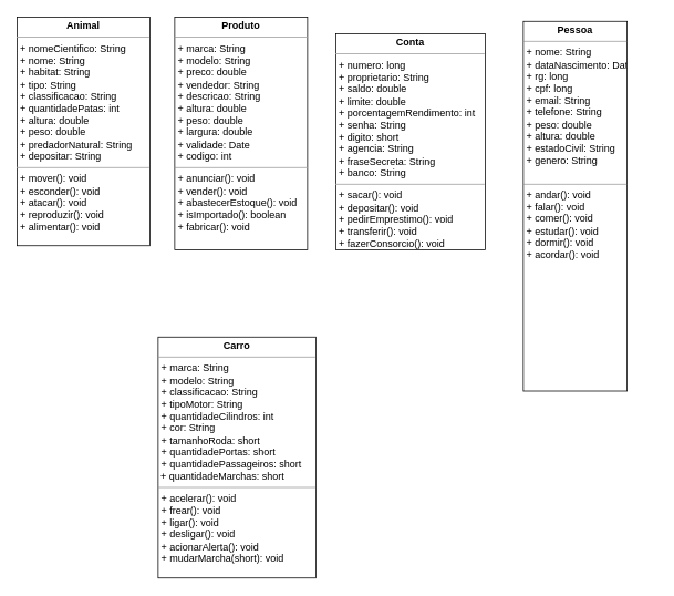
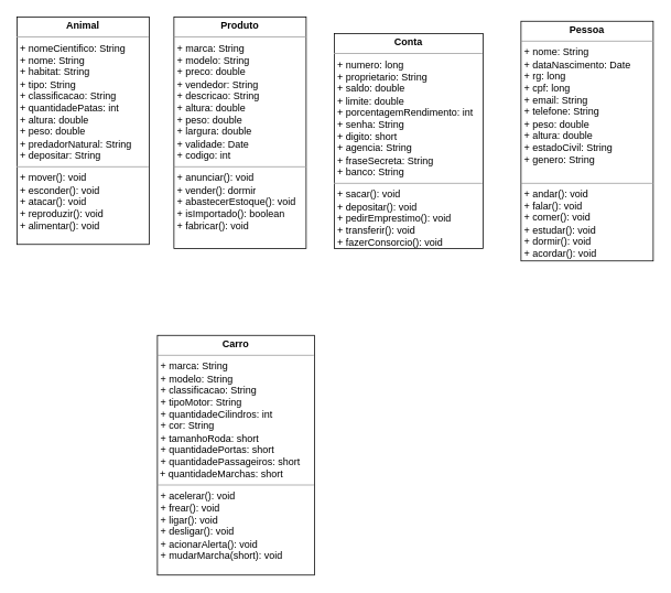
  <mxCell id="0" />
  <mxCell id="1" parent="0" />
- <mxCell id="2" value="&lt;p style=&quot;margin: 0px ; margin-top: 4px ; text-align: center&quot;&gt;&lt;b&gt;Pessoa&lt;/b&gt;&lt;/p&gt;&lt;hr size=&quot;1&quot;&gt;&lt;p style=&quot;margin: 0px ; margin-left: 4px&quot;&gt;+ nome: String&lt;/p&gt;&lt;p style=&quot;margin: 0px ; margin-left: 4px&quot;&gt;+ dataNascimento: Date&lt;/p&gt;&lt;p style=&quot;margin: 0px ; margin-left: 4px&quot;&gt;+ rg: long&lt;/p&gt;&lt;p style=&quot;margin: 0px ; margin-left: 4px&quot;&gt;+ cpf: long&lt;/p&gt;&lt;p style=&quot;margin: 0px ; margin-left: 4px&quot;&gt;+ email: String&lt;/p&gt;&lt;p style=&quot;margin: 0px ; margin-left: 4px&quot;&gt;+ telefone: String&lt;/p&gt;&lt;p style=&quot;margin: 0px ; margin-left: 4px&quot;&gt;+ peso: double&lt;/p&gt;&lt;p style=&quot;margin: 0px ; margin-left: 4px&quot;&gt;+ altura: double&lt;/p&gt;&lt;p style=&quot;margin: 0px ; margin-left: 4px&quot;&gt;+ estadoCivil: String&lt;/p&gt;&lt;p style=&quot;margin: 0px ; margin-left: 4px&quot;&gt;+ genero: String&lt;/p&gt;&lt;p style=&quot;margin: 0px ; margin-left: 4px&quot;&gt;&lt;br&gt;&lt;/p&gt;&lt;hr size=&quot;1&quot;&gt;&lt;p style=&quot;margin: 0px ; margin-left: 4px&quot;&gt;+ andar(): void&lt;/p&gt;&lt;p style=&quot;margin: 0px ; margin-left: 4px&quot;&gt;+ falar(): void&lt;/p&gt;&lt;p style=&quot;margin: 0px ; margin-left: 4px&quot;&gt;+ comer(): void&lt;/p&gt;&lt;p style=&quot;margin: 0px ; margin-left: 4px&quot;&gt;+ estudar(): void&lt;/p&gt;&lt;p style=&quot;margin: 0px ; margin-left: 4px&quot;&gt;+ dormir(): void&lt;/p&gt;&lt;p style=&quot;margin: 0px ; margin-left: 4px&quot;&gt;+ acordar(): void&lt;/p&gt;" style="verticalAlign=top;align=left;overflow=fill;fontSize=12;fontFamily=Helvetica;html=1;" vertex="1" parent="1"><mxGeometry x="630" y="25" width="125" height="445" as="geometry" /></mxCell>
+ <mxCell id="2" value="&lt;p style=&quot;margin: 0px ; margin-top: 4px ; text-align: center&quot;&gt;&lt;b&gt;Pessoa&lt;/b&gt;&lt;/p&gt;&lt;hr size=&quot;1&quot;&gt;&lt;p style=&quot;margin: 0px ; margin-left: 4px&quot;&gt;+ nome: String&lt;/p&gt;&lt;p style=&quot;margin: 0px ; margin-left: 4px&quot;&gt;+ dataNascimento: Date&lt;/p&gt;&lt;p style=&quot;margin: 0px ; margin-left: 4px&quot;&gt;+ rg: long&lt;/p&gt;&lt;p style=&quot;margin: 0px ; margin-left: 4px&quot;&gt;+ cpf: long&lt;/p&gt;&lt;p style=&quot;margin: 0px ; margin-left: 4px&quot;&gt;+ email: String&lt;/p&gt;&lt;p style=&quot;margin: 0px ; margin-left: 4px&quot;&gt;+ telefone: String&lt;/p&gt;&lt;p style=&quot;margin: 0px ; margin-left: 4px&quot;&gt;+ peso: double&lt;/p&gt;&lt;p style=&quot;margin: 0px ; margin-left: 4px&quot;&gt;+ altura: double&lt;/p&gt;&lt;p style=&quot;margin: 0px ; margin-left: 4px&quot;&gt;+ estadoCivil: String&lt;/p&gt;&lt;p style=&quot;margin: 0px ; margin-left: 4px&quot;&gt;+ genero: String&lt;/p&gt;&lt;p style=&quot;margin: 0px ; margin-left: 4px&quot;&gt;&lt;br&gt;&lt;/p&gt;&lt;hr size=&quot;1&quot;&gt;&lt;p style=&quot;margin: 0px ; margin-left: 4px&quot;&gt;+ andar(): void&lt;/p&gt;&lt;p style=&quot;margin: 0px ; margin-left: 4px&quot;&gt;+ falar(): void&lt;/p&gt;&lt;p style=&quot;margin: 0px ; margin-left: 4px&quot;&gt;+ comer(): void&lt;/p&gt;&lt;p style=&quot;margin: 0px ; margin-left: 4px&quot;&gt;+ estudar(): void&lt;/p&gt;&lt;p style=&quot;margin: 0px ; margin-left: 4px&quot;&gt;+ dormir(): void&lt;/p&gt;&lt;p style=&quot;margin: 0px ; margin-left: 4px&quot;&gt;+ acordar(): void&lt;/p&gt;" style="verticalAlign=top;align=left;overflow=fill;fontSize=12;fontFamily=Helvetica;html=1;" vertex="1" parent="1"><mxGeometry x="630" y="25" width="160" height="290" as="geometry" /></mxCell>
  <mxCell id="3" value="&lt;p style=&quot;margin: 0px ; margin-top: 4px ; text-align: center&quot;&gt;&lt;b&gt;Conta&lt;/b&gt;&lt;/p&gt;&lt;hr size=&quot;1&quot;&gt;&lt;p style=&quot;margin: 0px ; margin-left: 4px&quot;&gt;+ numero: long&lt;/p&gt;&lt;p style=&quot;margin: 0px ; margin-left: 4px&quot;&gt;+ proprietario: String&lt;/p&gt;&lt;p style=&quot;margin: 0px ; margin-left: 4px&quot;&gt;+ saldo: double&lt;/p&gt;&lt;p style=&quot;margin: 0px ; margin-left: 4px&quot;&gt;+ limite: double&lt;/p&gt;&lt;p style=&quot;margin: 0px ; margin-left: 4px&quot;&gt;+ porcentagemRendimento: int&lt;/p&gt;&lt;p style=&quot;margin: 0px ; margin-left: 4px&quot;&gt;+ senha: String&lt;/p&gt;&lt;p style=&quot;margin: 0px ; margin-left: 4px&quot;&gt;+ digito: short&lt;/p&gt;&lt;p style=&quot;margin: 0px ; margin-left: 4px&quot;&gt;+ agencia: String&lt;/p&gt;&lt;p style=&quot;margin: 0px ; margin-left: 4px&quot;&gt;+ fraseSecreta: String&lt;/p&gt;&lt;p style=&quot;margin: 0px ; margin-left: 4px&quot;&gt;+ banco: String&lt;/p&gt;&lt;hr size=&quot;1&quot;&gt;&lt;p style=&quot;margin: 0px ; margin-left: 4px&quot;&gt;+ sacar(): void&lt;/p&gt;&lt;p style=&quot;margin: 0px ; margin-left: 4px&quot;&gt;+ depositar(): void&lt;/p&gt;&lt;p style=&quot;margin: 0px ; margin-left: 4px&quot;&gt;+ pedirEmprestimo(): void&lt;/p&gt;&lt;p style=&quot;margin: 0px ; margin-left: 4px&quot;&gt;+ transferir(): void&lt;/p&gt;&lt;p style=&quot;margin: 0px ; margin-left: 4px&quot;&gt;+ fazerConsorcio(): void&lt;/p&gt;" style="verticalAlign=top;align=left;overflow=fill;fontSize=12;fontFamily=Helvetica;html=1;" vertex="1" parent="1"><mxGeometry x="404" y="40" width="180" height="260" as="geometry" /></mxCell>
  <mxCell id="4" value="&lt;p style=&quot;margin: 0px ; margin-top: 4px ; text-align: center&quot;&gt;&lt;b&gt;Animal&lt;/b&gt;&lt;/p&gt;&lt;hr size=&quot;1&quot;&gt;&lt;p style=&quot;margin: 0px ; margin-left: 4px&quot;&gt;+ nomeCientifico: String&lt;/p&gt;&lt;p style=&quot;margin: 0px ; margin-left: 4px&quot;&gt;+ nome: String&lt;/p&gt;&lt;p style=&quot;margin: 0px ; margin-left: 4px&quot;&gt;+ habitat: String&lt;/p&gt;&lt;p style=&quot;margin: 0px ; margin-left: 4px&quot;&gt;+ tipo: String&lt;/p&gt;&lt;p style=&quot;margin: 0px ; margin-left: 4px&quot;&gt;+ classificacao: String&lt;/p&gt;&lt;p style=&quot;margin: 0px ; margin-left: 4px&quot;&gt;+ quantidadePatas: int&lt;/p&gt;&lt;p style=&quot;margin: 0px ; margin-left: 4px&quot;&gt;+ altura: double&lt;/p&gt;&lt;p style=&quot;margin: 0px ; margin-left: 4px&quot;&gt;+ peso: double&lt;/p&gt;&lt;p style=&quot;margin: 0px ; margin-left: 4px&quot;&gt;+ predadorNatural: String&lt;/p&gt;&lt;p style=&quot;margin: 0px ; margin-left: 4px&quot;&gt;+ depositar: String&lt;/p&gt;&lt;hr size=&quot;1&quot;&gt;&lt;p style=&quot;margin: 0px ; margin-left: 4px&quot;&gt;+ mover(): void&lt;/p&gt;&lt;p style=&quot;margin: 0px ; margin-left: 4px&quot;&gt;+ esconder(): void&lt;/p&gt;&lt;p style=&quot;margin: 0px ; margin-left: 4px&quot;&gt;+ atacar(): void&lt;/p&gt;&lt;p style=&quot;margin: 0px ; margin-left: 4px&quot;&gt;+ reproduzir(): void&amp;nbsp;&lt;/p&gt;&lt;p style=&quot;margin: 0px ; margin-left: 4px&quot;&gt;+ alimentar(): void&lt;/p&gt;" style="verticalAlign=top;align=left;overflow=fill;fontSize=12;fontFamily=Helvetica;html=1;" vertex="1" parent="1"><mxGeometry x="20" y="20" width="160" height="275" as="geometry" /></mxCell>
- <mxCell id="5" value="&lt;p style=&quot;margin: 0px ; margin-top: 4px ; text-align: center&quot;&gt;&lt;b&gt;Produto&lt;/b&gt;&lt;/p&gt;&lt;hr size=&quot;1&quot;&gt;&lt;p style=&quot;margin: 0px ; margin-left: 4px&quot;&gt;+ marca: String&lt;/p&gt;&lt;p style=&quot;margin: 0px ; margin-left: 4px&quot;&gt;+ modelo: String&lt;/p&gt;&lt;p style=&quot;margin: 0px ; margin-left: 4px&quot;&gt;+ preco: double&lt;/p&gt;&lt;p style=&quot;margin: 0px ; margin-left: 4px&quot;&gt;+ vendedor: String&lt;/p&gt;&lt;p style=&quot;margin: 0px ; margin-left: 4px&quot;&gt;+ descricao: String&lt;/p&gt;&lt;p style=&quot;margin: 0px ; margin-left: 4px&quot;&gt;+ altura: double&lt;/p&gt;&lt;p style=&quot;margin: 0px ; margin-left: 4px&quot;&gt;+ peso: double&lt;/p&gt;&lt;p style=&quot;margin: 0px ; margin-left: 4px&quot;&gt;+ largura: double&amp;nbsp;&lt;/p&gt;&lt;p style=&quot;margin: 0px ; margin-left: 4px&quot;&gt;+ validade: Date&lt;/p&gt;&lt;p style=&quot;margin: 0px ; margin-left: 4px&quot;&gt;+ codigo: int&lt;/p&gt;&lt;hr size=&quot;1&quot;&gt;&lt;p style=&quot;margin: 0px ; margin-left: 4px&quot;&gt;+ anunciar(): void&lt;/p&gt;&lt;p style=&quot;margin: 0px ; margin-left: 4px&quot;&gt;+ vender(): void&lt;/p&gt;&lt;p style=&quot;margin: 0px ; margin-left: 4px&quot;&gt;+ abastecerEstoque(): void&lt;/p&gt;&lt;p style=&quot;margin: 0px ; margin-left: 4px&quot;&gt;+ isImportado(): boolean&lt;/p&gt;&lt;p style=&quot;margin: 0px ; margin-left: 4px&quot;&gt;+ fabricar(): void&lt;/p&gt;" style="verticalAlign=top;align=left;overflow=fill;fontSize=12;fontFamily=Helvetica;html=1;" vertex="1" parent="1"><mxGeometry x="210" y="20" width="160" height="280" as="geometry" /></mxCell>
+ <mxCell id="5" value="&lt;p style=&quot;margin: 0px ; margin-top: 4px ; text-align: center&quot;&gt;&lt;b&gt;Produto&lt;/b&gt;&lt;/p&gt;&lt;hr size=&quot;1&quot;&gt;&lt;p style=&quot;margin: 0px ; margin-left: 4px&quot;&gt;+ marca: String&lt;/p&gt;&lt;p style=&quot;margin: 0px ; margin-left: 4px&quot;&gt;+ modelo: String&lt;/p&gt;&lt;p style=&quot;margin: 0px ; margin-left: 4px&quot;&gt;+ preco: double&lt;/p&gt;&lt;p style=&quot;margin: 0px ; margin-left: 4px&quot;&gt;+ vendedor: String&lt;/p&gt;&lt;p style=&quot;margin: 0px ; margin-left: 4px&quot;&gt;+ descricao: String&lt;/p&gt;&lt;p style=&quot;margin: 0px ; margin-left: 4px&quot;&gt;+ altura: double&lt;/p&gt;&lt;p style=&quot;margin: 0px ; margin-left: 4px&quot;&gt;+ peso: double&lt;/p&gt;&lt;p style=&quot;margin: 0px ; margin-left: 4px&quot;&gt;+ largura: double&amp;nbsp;&lt;/p&gt;&lt;p style=&quot;margin: 0px ; margin-left: 4px&quot;&gt;+ validade: Date&lt;/p&gt;&lt;p style=&quot;margin: 0px ; margin-left: 4px&quot;&gt;+ codigo: int&lt;/p&gt;&lt;hr size=&quot;1&quot;&gt;&lt;p style=&quot;margin: 0px ; margin-left: 4px&quot;&gt;+ anunciar(): void&lt;/p&gt;&lt;p style=&quot;margin: 0px ; margin-left: 4px&quot;&gt;+ vender(): dormir&lt;/p&gt;&lt;p style=&quot;margin: 0px ; margin-left: 4px&quot;&gt;+ abastecerEstoque(): void&lt;/p&gt;&lt;p style=&quot;margin: 0px ; margin-left: 4px&quot;&gt;+ isImportado(): boolean&lt;/p&gt;&lt;p style=&quot;margin: 0px ; margin-left: 4px&quot;&gt;+ fabricar(): void&lt;/p&gt;" style="verticalAlign=top;align=left;overflow=fill;fontSize=12;fontFamily=Helvetica;html=1;" vertex="1" parent="1"><mxGeometry x="210" y="20" width="160" height="280" as="geometry" /></mxCell>
  <mxCell id="6" value="&lt;p style=&quot;margin: 0px ; margin-top: 4px ; text-align: center&quot;&gt;&lt;b&gt;Carro&lt;/b&gt;&lt;/p&gt;&lt;hr size=&quot;1&quot;&gt;&lt;p style=&quot;margin: 0px ; margin-left: 4px&quot;&gt;+ marca: String&lt;/p&gt;&lt;p style=&quot;margin: 0px ; margin-left: 4px&quot;&gt;+ modelo: String&lt;/p&gt;&lt;p style=&quot;margin: 0px ; margin-left: 4px&quot;&gt;+ classificacao: String&lt;/p&gt;&lt;p style=&quot;margin: 0px ; margin-left: 4px&quot;&gt;+ tipoMotor: String&lt;/p&gt;&lt;p style=&quot;margin: 0px ; margin-left: 4px&quot;&gt;+ quantidadeCilindros: int&lt;/p&gt;&lt;p style=&quot;margin: 0px ; margin-left: 4px&quot;&gt;+ cor: String&lt;/p&gt;&lt;p style=&quot;margin: 0px ; margin-left: 4px&quot;&gt;+ tamanhoRoda: short&lt;/p&gt;&lt;p style=&quot;margin: 0px ; margin-left: 4px&quot;&gt;+ quantidadePortas: short&lt;/p&gt;&lt;p style=&quot;margin: 0px ; margin-left: 4px&quot;&gt;+ quantidadePassageiros: short&lt;/p&gt;&amp;nbsp;+ quantidadeMarchas: short&lt;br&gt;&lt;hr size=&quot;1&quot;&gt;&lt;p style=&quot;margin: 0px ; margin-left: 4px&quot;&gt;+ acelerar(): void&lt;/p&gt;&lt;p style=&quot;margin: 0px ; margin-left: 4px&quot;&gt;+ frear(): void&lt;/p&gt;&lt;p style=&quot;margin: 0px ; margin-left: 4px&quot;&gt;+ ligar(): void&lt;/p&gt;&lt;p style=&quot;margin: 0px ; margin-left: 4px&quot;&gt;+ desligar(): void&lt;/p&gt;&lt;p style=&quot;margin: 0px ; margin-left: 4px&quot;&gt;+ acionarAlerta(): void&lt;/p&gt;&lt;p style=&quot;margin: 0px ; margin-left: 4px&quot;&gt;+ mudarMarcha(short): void&lt;/p&gt;" style="verticalAlign=top;align=left;overflow=fill;fontSize=12;fontFamily=Helvetica;html=1;" vertex="1" parent="1"><mxGeometry x="190" y="405" width="190" height="290" as="geometry" /></mxCell>
